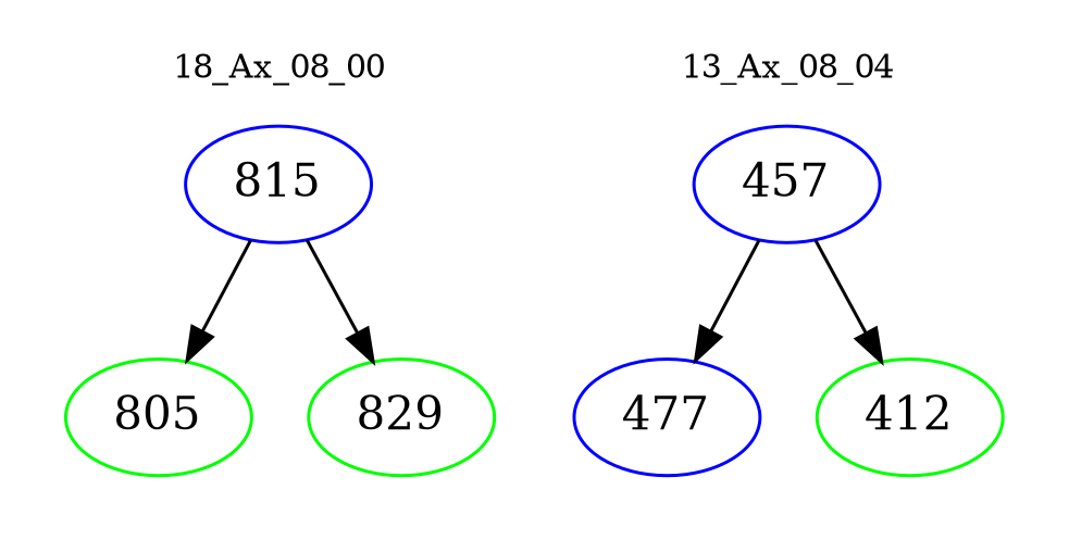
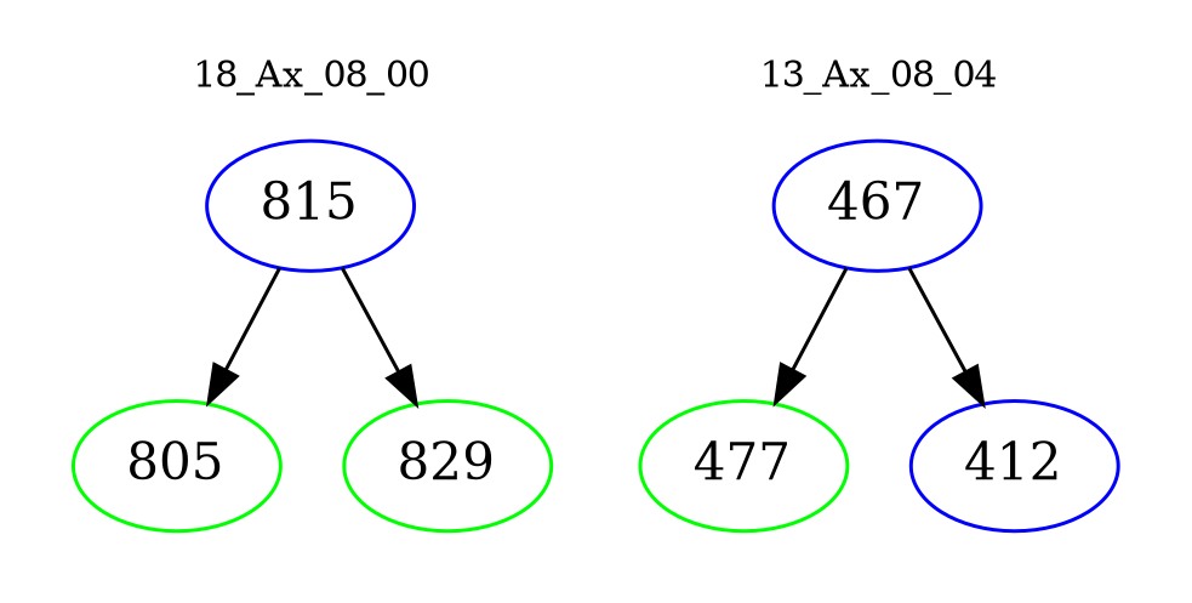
  digraph {
    node [color=blue]
    edge [color=black]
    n1 [label=815]
    n2 [color=green label=805]
    n3 [color=green label=829]
-   n4 [label=457]
-   n5 [label=477]
-   n6 [color=green label=412]
+   n4 [label=467]
+   n5 [color=green label=477]
+   n6 [label=412]
    subgraph cluster_1 {
      color=white
      fontsize=10
      label="18_Ax_08_00"
      n1
      n2
      n3
    }
    subgraph cluster_2 {
      color=white
      fontsize=10
      label="13_Ax_08_04"
      n4
      n5
      n6
    }
    n1 -> n2
    n1 -> n3
    n4 -> n5
    n4 -> n6
  }
